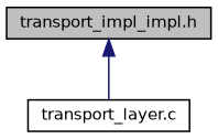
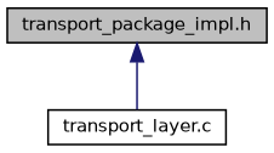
  digraph {
    node [color=black fontname=Helvetica fontsize=10 shape=record style=filled]
-   n1 [fillcolor=grey75 fontcolor=black height=0.2 label="transport_impl_impl.h" width=0.4]
+   n1 [fillcolor=grey75 fontcolor=black height=0.2 label="transport_package_impl.h" width=0.4]
    n2 [fillcolor=white height=0.2 label="transport_layer.c" width=0.4]
    n1 -> n2 [color=midnightblue dir=back fontname=Helvetica fontsize=10 labelfontname=Helvetica labelfontsize=10 style=solid]
  }
